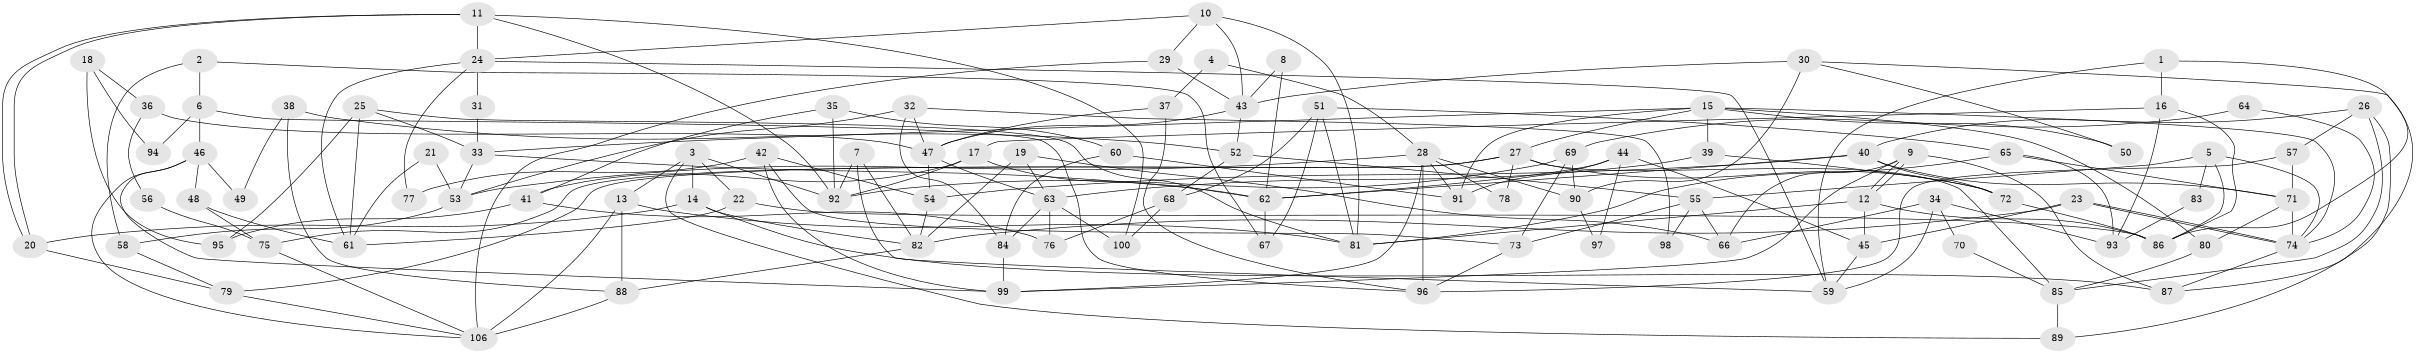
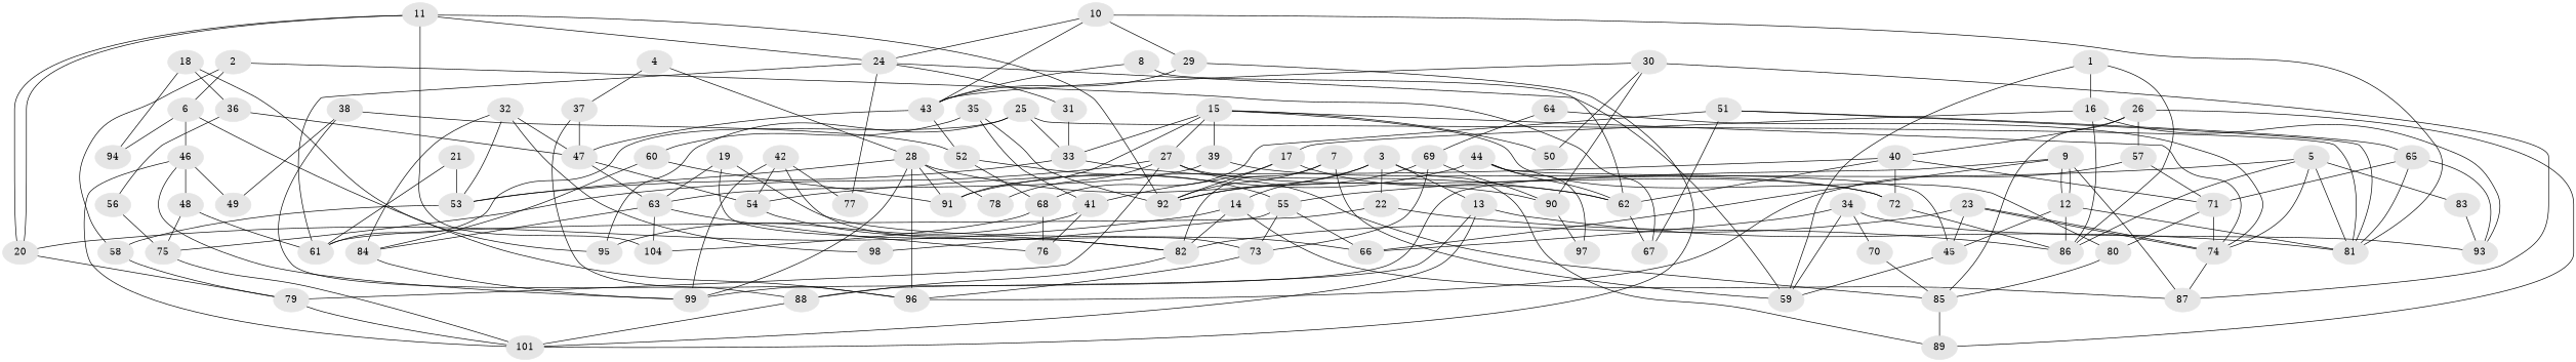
  graph {
    node [color=gray90 style=filled]
    1
    16
    59
    86
    17
    93
    2
    6
    58
    67
    96
    46
    94
    79
    3
    13
    14
    22
    89
    92
    81
    88
-   101 [label=106]
+   101
    82
    87
    20
    61
    4
    28
    37
    99
    91
    53
    78
    90
    47
    5
    55
    74
    83
    66
    98
    73
    49
    48
    7
    8
    43
    62
    52
    9
    12
    45
    10
    24
    29
    31
    77
    11
-   100
+   100 [label=104]
    15
    27
    33
    39
    50
    80
    85
    72
    75
    63
    41
    30
    95
    76
    18
    36
    56
    19
    84
    21
    23
    25
    26
    40
    57
    54
    71
    97
    32
    34
    70
    35
    60
    38
    68
    42
    44
    51
    65
    64
    69
    1 -- 16
    1 -- 59
    1 -- 86
    16 -- 86
    16 -- 17
    16 -- 93
    17 -- 92
    17 -- 62
    17 -- 41
    2 -- 6
    2 -- 58
    2 -- 67
    6 -- 96
    6 -- 46
    6 -- 94
    58 -- 79
    46 -- 101
    46 -- 99
    46 -- 49
    46 -- 48
    79 -- 101
    3 -- 13
    3 -- 14
    3 -- 22
    3 -- 89
    3 -- 92
    13 -- 81
    13 -- 88
    13 -- 101
    14 -- 82
    14 -- 87
    14 -- 20
    22 -- 86
    22 -- 61
    88 -- 101
    82 -- 88
    20 -- 79
    4 -- 28
    4 -- 37
    28 -- 96
    28 -- 99
    28 -- 91
    28 -- 53
    28 -- 78
    28 -- 90
    37 -- 96
    37 -- 47
    53 -- 58
    90 -- 97
    47 -- 63
    47 -- 54
    5 -- 86
+   5 -- 81
    5 -- 55
    5 -- 74
    5 -- 83
    55 -- 66
    55 -- 98
    55 -- 73
    74 -- 87
    83 -- 93
    73 -- 96
    48 -- 61
    48 -- 75
    7 -- 59
    7 -- 92
    7 -- 82
    8 -- 43
    8 -- 62
    43 -- 47
    43 -- 52
    62 -- 67
    52 -- 55
    52 -- 68
    9 -- 87
    9 -- 99
    9 -- 66
    9 -- 12
    9 -- 12
    12 -- 86
    12 -- 81
    12 -- 45
    45 -- 59
    10 -- 81
    10 -- 43
    10 -- 24
    10 -- 29
    24 -- 59
    24 -- 61
    24 -- 31
    24 -- 77
    29 -- 101
    29 -- 43
    31 -- 33
    11 -- 92
    11 -- 20
    11 -- 20
    11 -- 24
    11 -- 100
    15 -- 91
    15 -- 74
    15 -- 27
    15 -- 33
    15 -- 39
    15 -- 50
    15 -- 80
    27 -- 79
    27 -- 78
    27 -- 85
    27 -- 72
    27 -- 75
    33 -- 53
    33 -- 62
    39 -- 72
    39 -- 63
    80 -- 85
    85 -- 89
    72 -- 86
    75 -- 101
    63 -- 100
    63 -- 76
    63 -- 84
    41 -- 95
    41 -- 76
    30 -- 87
    30 -- 90
    30 -- 43
    30 -- 50
    18 -- 94
    18 -- 95
    18 -- 36
    36 -- 47
    36 -- 56
    56 -- 75
    19 -- 82
    19 -- 66
    19 -- 63
    84 -- 99
    21 -- 61
    21 -- 53
    23 -- 82
    23 -- 74
    23 -- 74
    23 -- 45
    25 -- 81
    25 -- 61
    25 -- 33
    25 -- 95
    26 -- 89
    26 -- 85
    26 -- 40
    26 -- 57
    40 -- 62
    40 -- 72
    40 -- 54
    40 -- 71
    57 -- 96
    57 -- 71
    54 -- 82
    71 -- 74
    71 -- 80
    32 -- 53
    32 -- 47
    32 -- 98
    32 -- 84
    34 -- 59
    34 -- 93
    34 -- 66
    34 -- 70
    70 -- 85
    35 -- 92
    35 -- 41
    35 -- 60
    60 -- 91
    60 -- 84
    38 -- 88
    38 -- 49
    38 -- 52
    68 -- 100
    68 -- 76
    42 -- 99
    42 -- 73
    42 -- 77
    42 -- 54
    44 -- 91
    44 -- 62
    44 -- 45
    44 -- 97
    51 -- 67
    51 -- 81
    51 -- 68
    51 -- 65
    65 -- 93
    65 -- 81
    65 -- 71
    64 -- 74
    64 -- 69
    69 -- 92
    69 -- 90
    69 -- 73
  }
